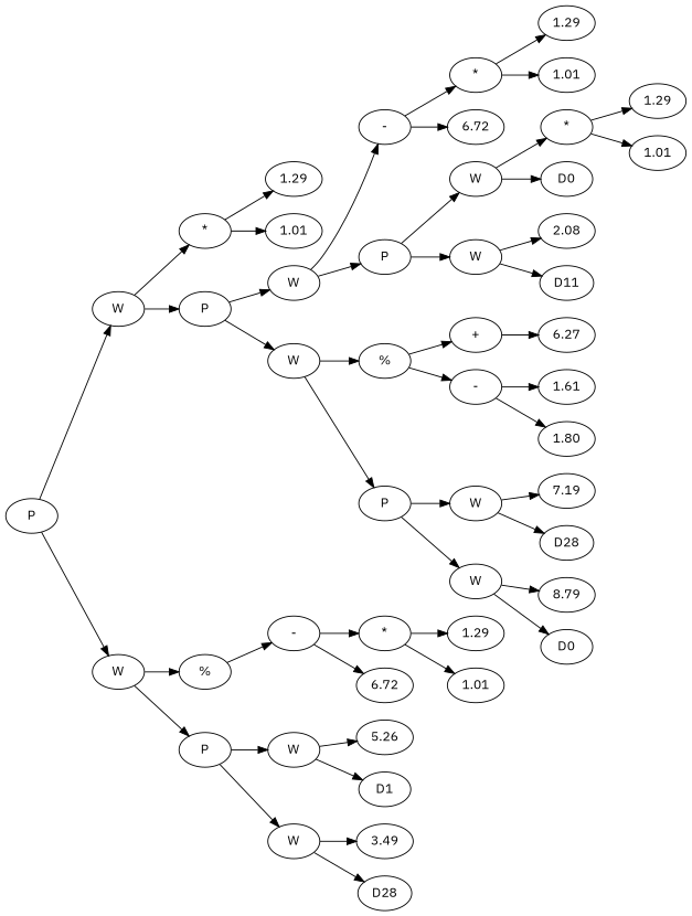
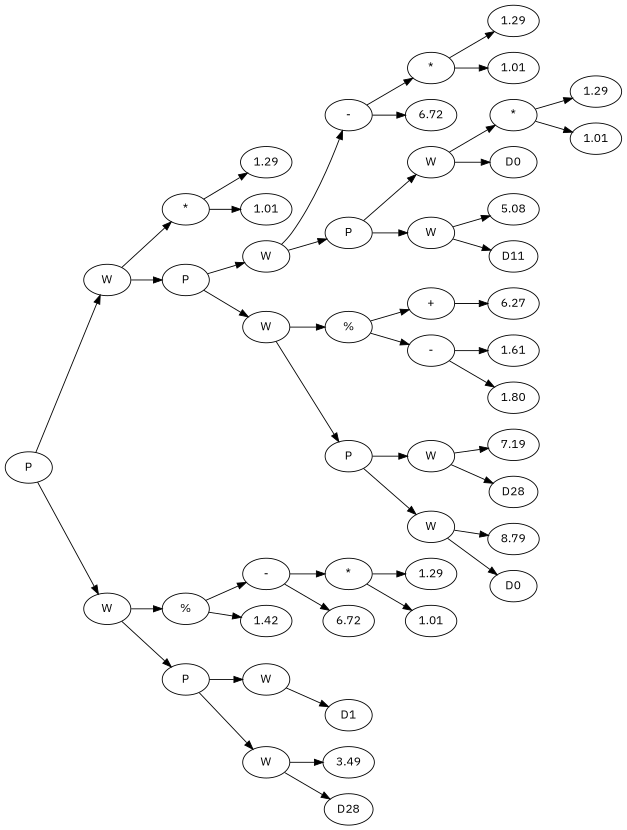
  digraph {
    fontname="IBM Plex Sans"
    rankdir=LR
    node [fontname="IBM Plex Sans"]
    edge [fontname="IBM Plex Sans"]
    n1 [label=P]
    n2 [label=W]
    n3 [label=W]
    n4 [label="*"]
    n5 [label=P]
    n6 [label="%"]
    n7 [label=P]
    n8 [label=1.29]
    n9 [label=1.01]
    n10 [label=W]
    n11 [label=W]
    n12 [label="-"]
    n13 [label=P]
    n14 [label="%"]
    n15 [label=P]
    n16 [label="*"]
    n17 [label=6.72]
    n18 [label=W]
    n19 [label=W]
    n20 [label=1.29]
    n21 [label=1.01]
    n22 [label="*"]
    n23 [label=D0]
-   n24 [label=2.08]
+   n24 [label=5.08]
    n25 [label=D11]
    n26 [label=1.29]
    n27 [label=1.01]
    n28 [label="+"]
    n29 [label="-"]
    n30 [label=W]
    n31 [label=W]
    n32 [label=6.27]
    n33 [label=1.61]
    n34 [label=1.80]
    n35 [label=7.19]
    n36 [label=D28]
    n37 [label=8.79]
    n38 [label=D0]
    n39 [label="-"]
+   n40 [label=1.42]
    n41 [label=W]
    n42 [label=W]
    n43 [label="*"]
    n44 [label=6.72]
    n45 [label=1.29]
    n46 [label=1.01]
-   n47 [label=5.26]
    n48 [label=D1]
    n49 [label=3.49]
    n50 [label=D28]
    n1 -> n2
    n1 -> n3
    n2 -> n4
    n2 -> n5
    n3 -> n6
    n3 -> n7
    n4 -> n8
    n4 -> n9
    n5 -> n10
    n5 -> n11
    n6 -> n39
+   n6 -> n40
    n7 -> n41
    n7 -> n42
    n10 -> n12
    n10 -> n13
    n11 -> n14
    n11 -> n15
    n12 -> n16
    n12 -> n17
    n13 -> n18
    n13 -> n19
    n14 -> n28
    n14 -> n29
    n15 -> n30
    n15 -> n31
    n16 -> n20
    n16 -> n21
    n18 -> n22
    n18 -> n23
    n19 -> n24
    n19 -> n25
    n22 -> n26
    n22 -> n27
    n28 -> n32
    n29 -> n33
    n29 -> n34
    n30 -> n35
    n30 -> n36
    n31 -> n37
    n31 -> n38
    n39 -> n43
    n39 -> n44
-   n41 -> n47
    n41 -> n48
    n42 -> n49
    n42 -> n50
    n43 -> n45
    n43 -> n46
  }
